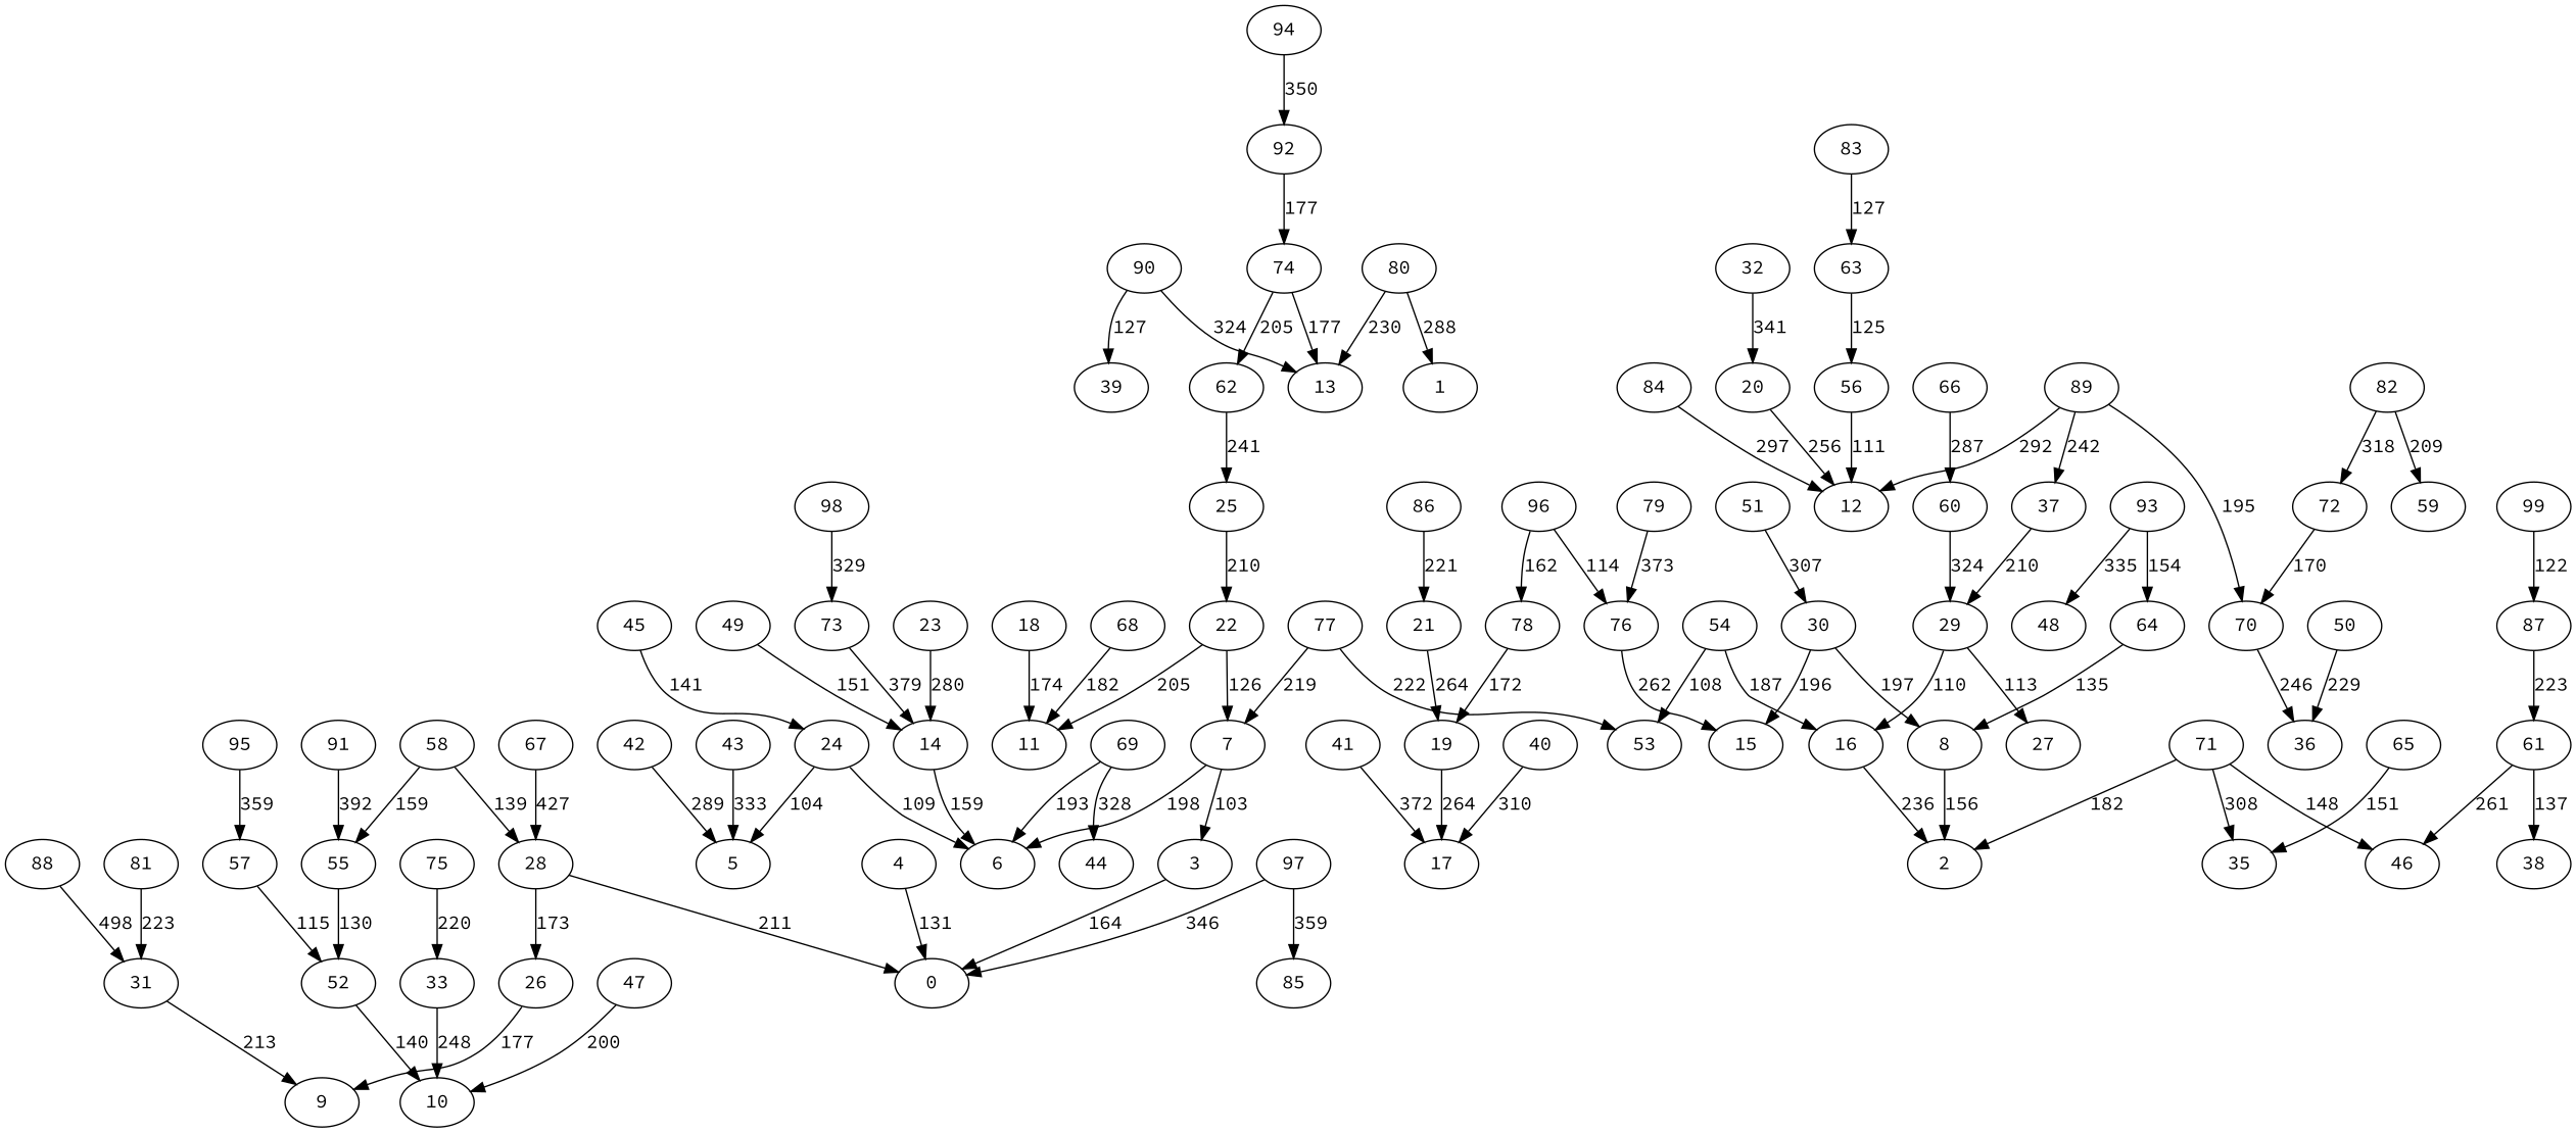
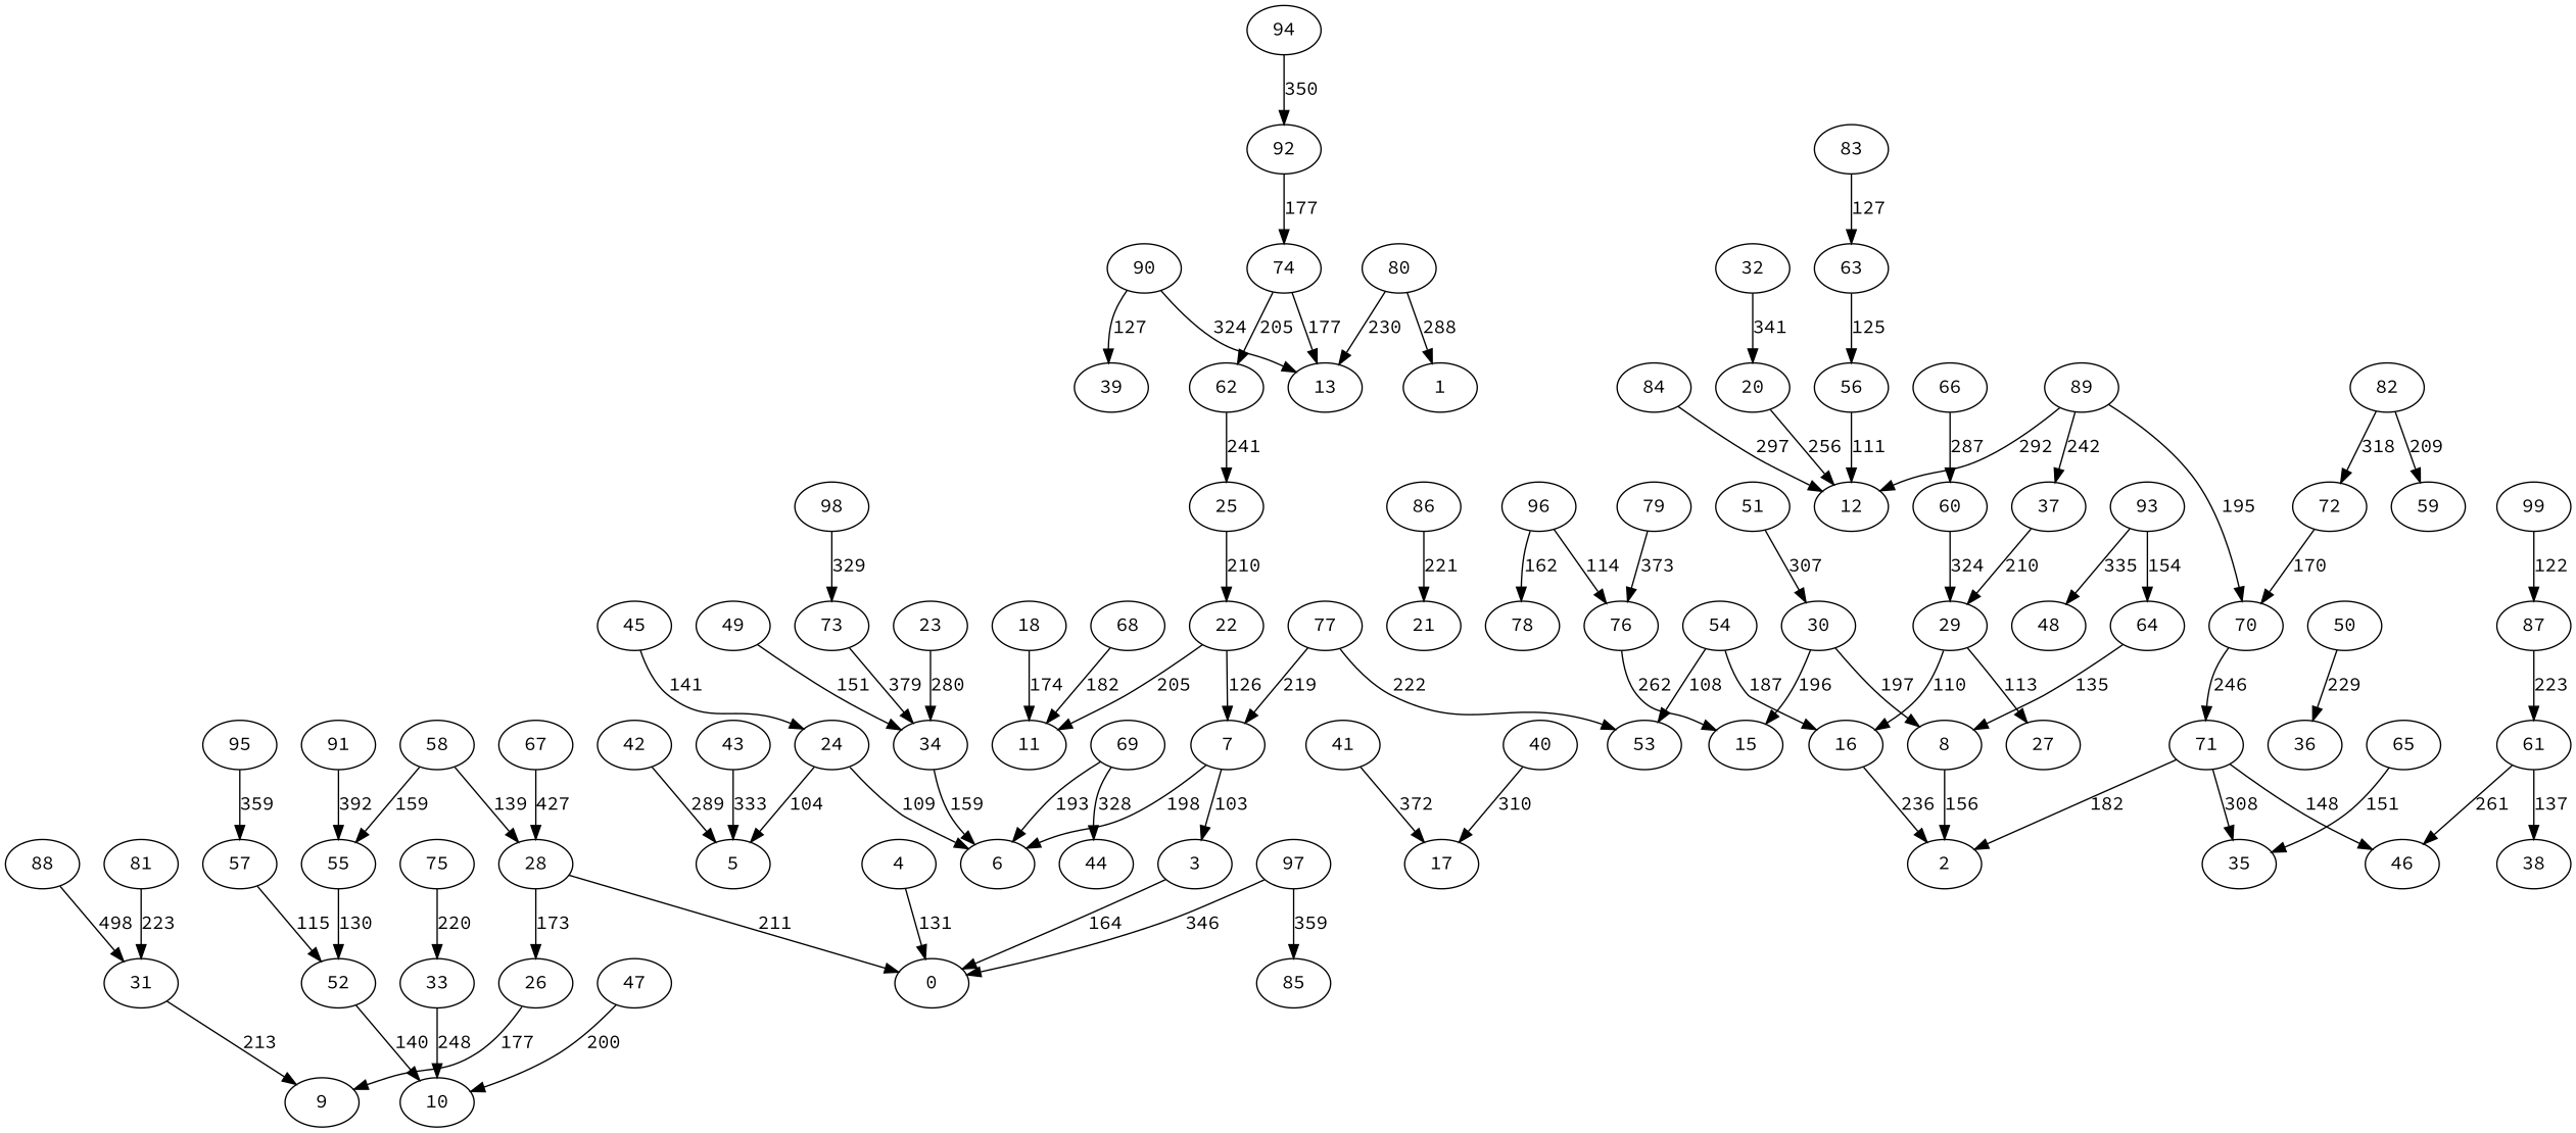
  digraph {
    fontname="Source Code Pro"
    node [fontname="Source Code Pro"]
    edge [fontname="Source Code Pro"]
    3
    0
    16
    2
    7
    6
    4
    24
    5
    22
    11
    8
    26
    9
    52
    10
    89
    12
    70
    37
    36
    29
-   14
+   14 [label=34]
    30
    15
    54
    53
-   19
    17
    18
    78
    20
    21
    25
    23
    62
    27
    28
    31
    32
    33
    61
    38
    46
    71
    35
    90
    13
    39
    40
    41
    42
    43
    69
    44
    45
    47
    93
    48
    64
    49
    50
    51
    55
    77
    58
    56
    57
    82
    59
    72
    60
    74
    63
    65
    66
    67
    68
    73
    75
    76
    96
    79
    80
    1
    81
    83
    84
    97
    85
    86
    87
    88
    91
    92
    94
    95
    98
    99
    3 -> 0 [label=164]
    16 -> 2 [label=236]
    7 -> 3 [label=103]
    7 -> 6 [label=198]
    4 -> 0 [label=131]
    24 -> 6 [label=109]
    24 -> 5 [label=104]
    22 -> 7 [label=126]
    22 -> 11 [label=205]
    8 -> 2 [label=156]
    26 -> 9 [label=177]
    52 -> 10 [label=140]
    89 -> 12 [label=292]
    89 -> 70 [label=195]
    89 -> 37 [label=242]
-   70 -> 36 [label=246]
+   70 -> 71 [label=246]
    37 -> 29 [label=210]
    29 -> 16 [label=110]
    29 -> 27 [label=113]
    14 -> 6 [label=159]
    30 -> 8 [label=197]
    30 -> 15 [label=196]
    54 -> 16 [label=187]
    54 -> 53 [label=108]
-   19 -> 17 [label=264]
    18 -> 11 [label=174]
-   78 -> 19 [label=172]
    20 -> 12 [label=256]
-   21 -> 19 [label=264]
    25 -> 22 [label=210]
    23 -> 14 [label=280]
    62 -> 25 [label=241]
    28 -> 0 [label=211]
    28 -> 26 [label=173]
    31 -> 9 [label=213]
    32 -> 20 [label=341]
    33 -> 10 [label=248]
    61 -> 38 [label=137]
    61 -> 46 [label=261]
    71 -> 2 [label=182]
    71 -> 46 [label=148]
    71 -> 35 [label=308]
    90 -> 13 [label=324]
    90 -> 39 [label=127]
    40 -> 17 [label=310]
    41 -> 17 [label=372]
    42 -> 5 [label=289]
    43 -> 5 [label=333]
    69 -> 6 [label=193]
    69 -> 44 [label=328]
    45 -> 24 [label=141]
    47 -> 10 [label=200]
    93 -> 48 [label=335]
    93 -> 64 [label=154]
    64 -> 8 [label=135]
    49 -> 14 [label=151]
    50 -> 36 [label=229]
    51 -> 30 [label=307]
    55 -> 52 [label=130]
    77 -> 7 [label=219]
    77 -> 53 [label=222]
    58 -> 28 [label=139]
    58 -> 55 [label=159]
    56 -> 12 [label=111]
    57 -> 52 [label=115]
    82 -> 59 [label=209]
    82 -> 72 [label=318]
    72 -> 70 [label=170]
    60 -> 29 [label=324]
    74 -> 62 [label=205]
    74 -> 13 [label=177]
    63 -> 56 [label=125]
    65 -> 35 [label=151]
    66 -> 60 [label=287]
    67 -> 28 [label=427]
    68 -> 11 [label=182]
    73 -> 14 [label=379]
    75 -> 33 [label=220]
    76 -> 15 [label=262]
    96 -> 78 [label=162]
    96 -> 76 [label=114]
    79 -> 76 [label=373]
    80 -> 13 [label=230]
    80 -> 1 [label=288]
    81 -> 31 [label=223]
    83 -> 63 [label=127]
    84 -> 12 [label=297]
    97 -> 0 [label=346]
    97 -> 85 [label=359]
    86 -> 21 [label=221]
    87 -> 61 [label=223]
    88 -> 31 [label=498]
    91 -> 55 [label=392]
    92 -> 74 [label=177]
    94 -> 92 [label=350]
    95 -> 57 [label=359]
    98 -> 73 [label=329]
    99 -> 87 [label=122]
  }
